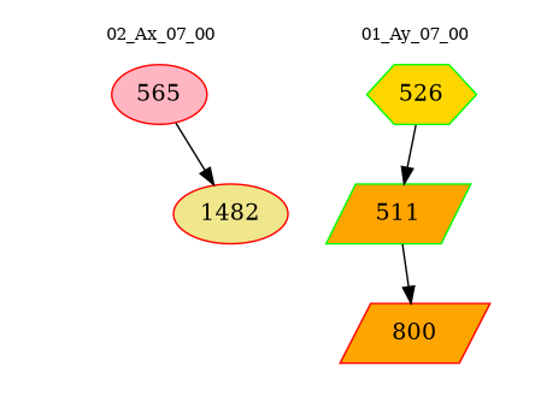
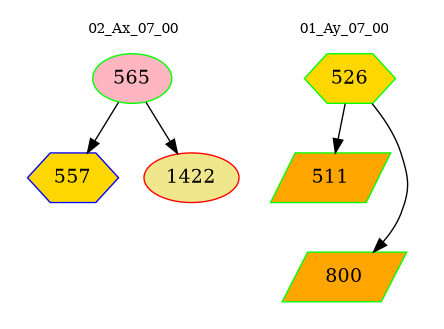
  digraph {
    node [color=green fillcolor=gold shape=ellipse style=filled]
    edge [color=black]
-   n1 [color=red fillcolor=lightpink label=565]
-   n3 [color=red fillcolor=khaki label=1482]
+   n1 [fillcolor=lightpink label=565]
+   n2 [color=blue label=557 shape=hexagon]
+   n3 [color=red fillcolor=khaki label=1422]
    n4 [label=526 shape=hexagon]
    n5 [fillcolor=orange label=511 shape=parallelogram]
-   n6 [color=red fillcolor=orange label=800 shape=parallelogram]
+   n6 [fillcolor=orange label=800 shape=parallelogram]
    subgraph cluster_1 {
      color=white
      fontsize=10
      label="02_Ax_07_00"
      n1
+     n2
      n3
    }
    subgraph cluster_2 {
      color=white
      fontsize=10
      label="01_Ay_07_00"
      n4
      n5
      n6
    }
+   n1 -> n2
    n1 -> n3
    n4 -> n5
-   n5 -> n6
+   n4 -> n6
  }
